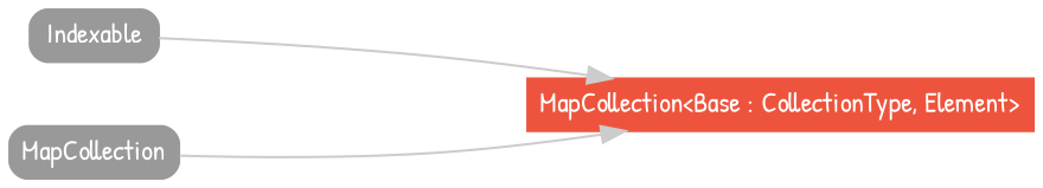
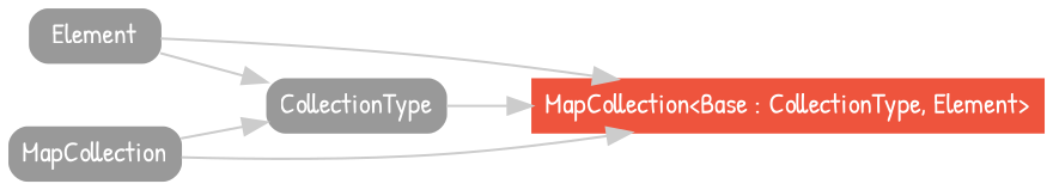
  strict digraph {
    fontname="Patrick Hand"
    rankdir=LR
    node [color="#999999" fillcolor="#999999" fontcolor=white fontname="Patrick Hand" fontsize=12 margin="0.07,0.05" shape=box style="filled,rounded"]
    edge [color="#cccccc" fontname="Patrick Hand"]
    "MapCollection<Base : CollectionType, Element>" [color="#ee543d" fillcolor="#ee543d" height=0.3 style=filled]
-   Indexable [height=0.3]
+   CollectionType [height=0.3]
+   Indexable [height=0.3 label=Element]
    n4 [height=0.3 label=MapCollection]
    subgraph sub_1 {
      rank=max
      "MapCollection<Base : CollectionType, Element>"
    }
+   CollectionType -> "MapCollection<Base : CollectionType, Element>"
    Indexable -> "MapCollection<Base : CollectionType, Element>"
+   Indexable -> CollectionType
    n4 -> "MapCollection<Base : CollectionType, Element>"
+   n4 -> CollectionType
  }
